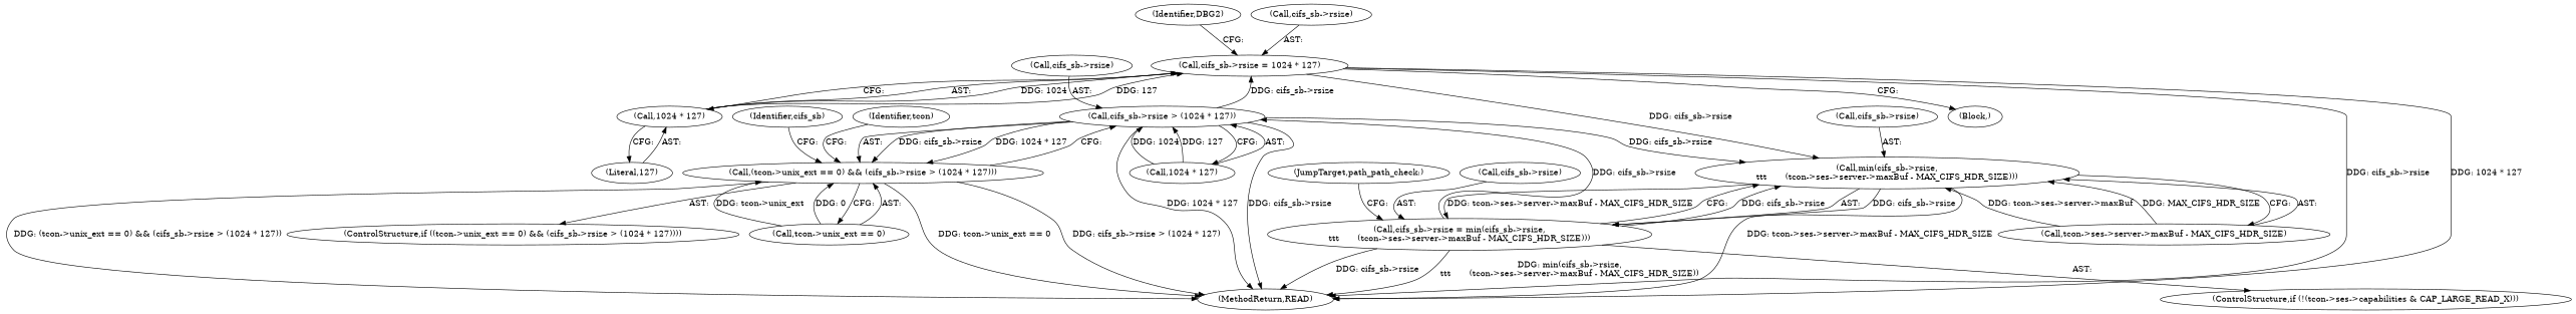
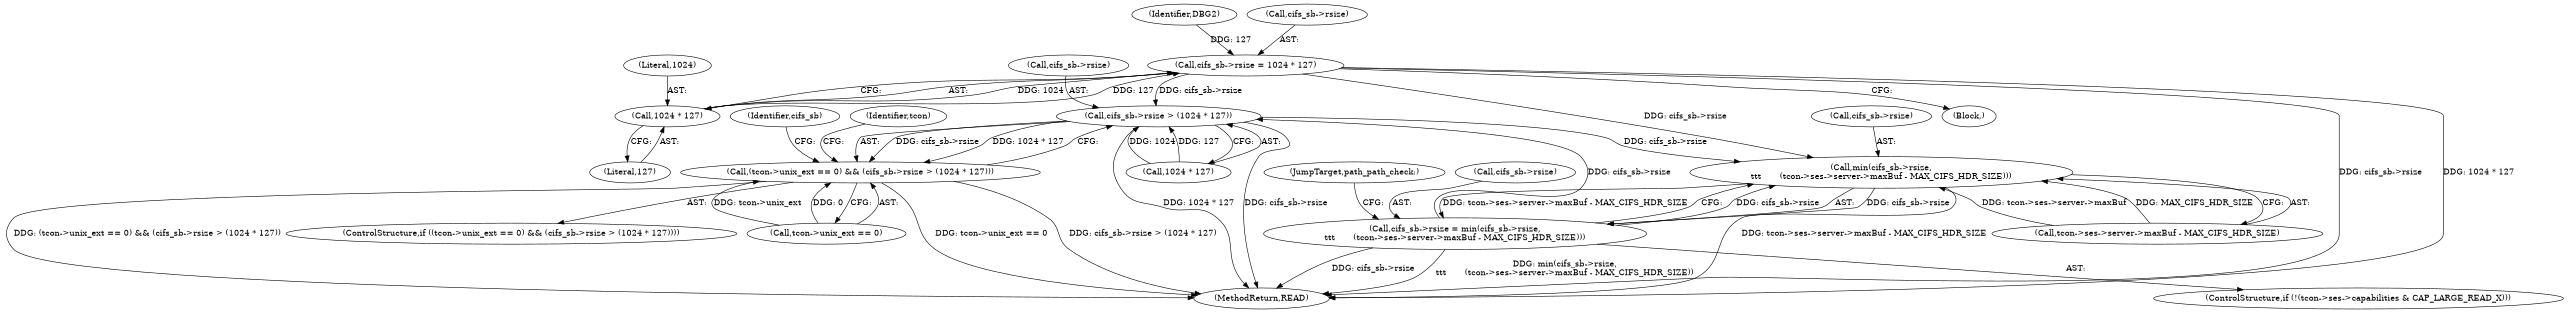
  digraph {
    n1 [label="(Call,cifs_sb->rsize = 1024 * 127)"]
    n2 [label="(Call,1024 * 127)"]
    n3 [label="(Call,cifs_sb->rsize > (1024 * 127))"]
    n4 [label="(Call,min(cifs_sb->rsize,\n\t\t\t       (tcon->ses->server->maxBuf - MAX_CIFS_HDR_SIZE)))"]
    n5 [label="(Block,)"]
    n6 [label="(MethodReturn,READ)"]
    n7 [label="(Literal,127)"]
    n8 [label="(Call,(tcon->unix_ext == 0) && (cifs_sb->rsize > (1024 * 127)))"]
    n9 [label="(Call,1024 * 127)"]
    n10 [label="(Call,cifs_sb->rsize = min(cifs_sb->rsize,\n\t\t\t       (tcon->ses->server->maxBuf - MAX_CIFS_HDR_SIZE)))"]
    n11 [label="(Call,tcon->ses->server->maxBuf - MAX_CIFS_HDR_SIZE)"]
    n12 [label="(ControlStructure,if ((tcon->unix_ext == 0) && (cifs_sb->rsize > (1024 * 127))))"]
    n13 [label="(Call,tcon->unix_ext == 0)"]
    n14 [label="(ControlStructure,if (!(tcon->ses->capabilities & CAP_LARGE_READ_X)))"]
    n15 [label="(Identifier,cifs_sb)"]
    n16 [label="(Identifier,DBG2)"]
    n17 [label="(Call,cifs_sb->rsize)"]
    n18 [label="(Call,cifs_sb->rsize)"]
+   n19 [label="(Literal,1024)"]
    n20 [label="(JumpTarget,path_path_check:)"]
    n21 [label="(Call,cifs_sb->rsize)"]
    n22 [label="(Identifier,tcon)"]
    n23 [label="(Call,cifs_sb->rsize)"]
    n1 -> n2 [label="CFG: "]
-   n3 -> n1 [label="DDG: cifs_sb->rsize"]
+   n1 -> n3 [label="DDG: cifs_sb->rsize"]
    n1 -> n4 [label="DDG: cifs_sb->rsize"]
    n1 -> n5 [label="CFG: "]
    n1 -> n6 [label="DDG: cifs_sb->rsize"]
    n1 -> n6 [label="DDG: 1024 * 127"]
    n2 -> n1 [label="AST: "]
    n2 -> n1 [label="DDG: 1024"]
    n2 -> n1 [label="DDG: 127"]
    n2 -> n7 [label="CFG: "]
    n3 -> n4 [label="DDG: cifs_sb->rsize"]
    n3 -> n6 [label="DDG: 1024 * 127"]
    n3 -> n6 [label="DDG: cifs_sb->rsize"]
    n3 -> n8 [label="AST: "]
    n3 -> n8 [label="DDG: cifs_sb->rsize"]
    n3 -> n8 [label="DDG: 1024 * 127"]
    n3 -> n9 [label="CFG: "]
    n4 -> n6 [label="DDG: tcon->ses->server->maxBuf - MAX_CIFS_HDR_SIZE"]
    n4 -> n10 [label="AST: "]
    n4 -> n10 [label="DDG: cifs_sb->rsize"]
    n4 -> n10 [label="DDG: tcon->ses->server->maxBuf - MAX_CIFS_HDR_SIZE"]
    n4 -> n11 [label="CFG: "]
    n7 -> n2 [label="AST: "]
    n8 -> n3 [label="CFG: "]
    n8 -> n6 [label="DDG: (tcon->unix_ext == 0) && (cifs_sb->rsize > (1024 * 127))"]
    n8 -> n6 [label="DDG: tcon->unix_ext == 0"]
    n8 -> n6 [label="DDG: cifs_sb->rsize > (1024 * 127)"]
    n8 -> n12 [label="AST: "]
    n8 -> n13 [label="CFG: "]
    n9 -> n3 [label="AST: "]
    n9 -> n3 [label="DDG: 1024"]
    n9 -> n3 [label="DDG: 127"]
    n10 -> n3 [label="DDG: cifs_sb->rsize"]
    n10 -> n4 [label="CFG: "]
    n10 -> n4 [label="DDG: cifs_sb->rsize"]
    n10 -> n6 [label="DDG: cifs_sb->rsize"]
    n10 -> n6 [label="DDG: min(cifs_sb->rsize,\n\t\t\t       (tcon->ses->server->maxBuf - MAX_CIFS_HDR_SIZE))"]
    n10 -> n14 [label="AST: "]
    n11 -> n4 [label="AST: "]
    n11 -> n4 [label="DDG: tcon->ses->server->maxBuf"]
    n11 -> n4 [label="DDG: MAX_CIFS_HDR_SIZE"]
    n13 -> n8 [label="AST: "]
    n13 -> n8 [label="DDG: tcon->unix_ext"]
    n13 -> n8 [label="DDG: 0"]
    n15 -> n8 [label="CFG: "]
-   n16 -> n1 [label="CFG: "]
+   n16 -> n1 [label="DDG: 127"]
    n17 -> n3 [label="AST: "]
    n18 -> n1 [label="AST: "]
+   n19 -> n2 [label="AST: "]
    n20 -> n10 [label="CFG: "]
    n21 -> n4 [label="AST: "]
    n22 -> n8 [label="CFG: "]
    n23 -> n10 [label="AST: "]
  }
